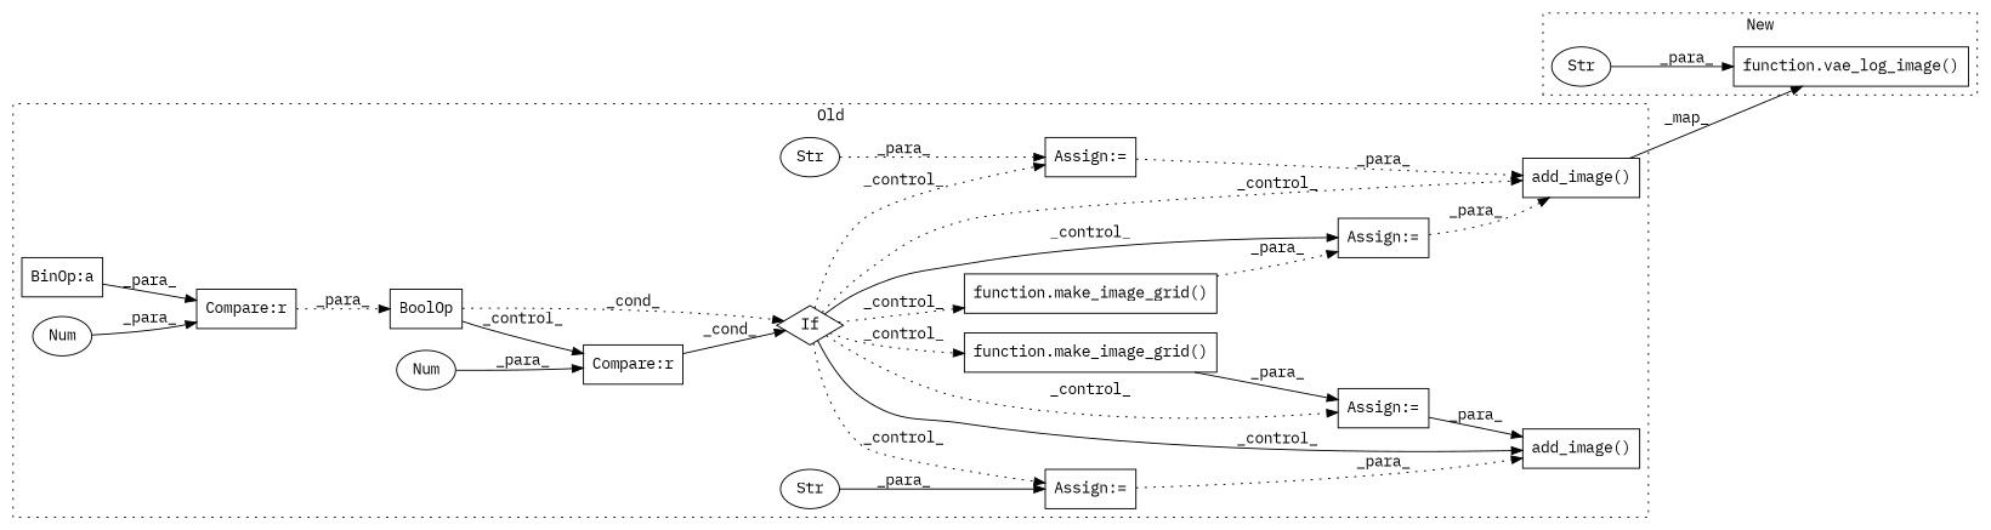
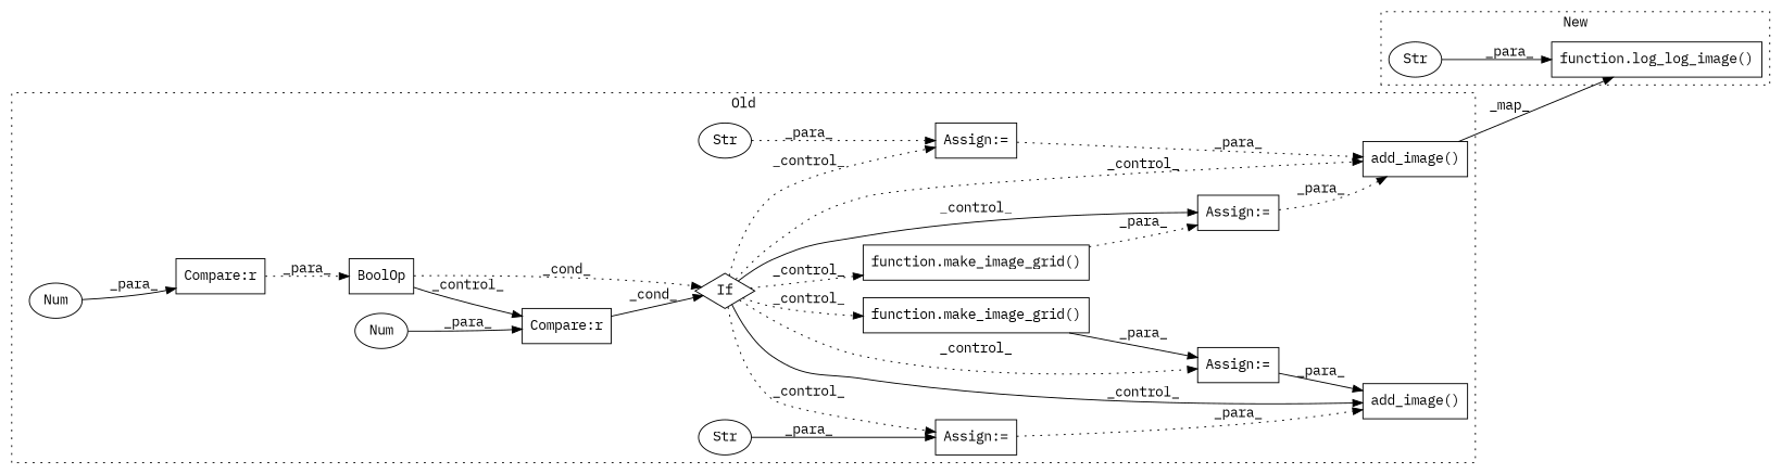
  digraph {
    fontname="IBM Plex Mono"
    rankdir=LR
    node [a=75 fontname="IBM Plex Mono" l=3 shape=box]
    edge [fontname="IBM Plex Mono" style=dotted]
    n1 [l="33,31" label="add_image()" s="9270,9318"]
    n2 [a=96 label=If s=9086 shape=diamond]
-   n3 [a=82 label="BinOp:a" s=9039]
    n4 [a=40 l=21 label="Compare:r" s=9089]
    n5 [a=40 l=49 label="Compare:r" s=9023]
    n6 [a=72 l=74 label=BoolOp s=8998]
    n7 [l="33,31" label="add_image()" s="9416,9470"]
    n8 [a=76 l=1 label=Num s=9071 shape=ellipse]
    n9 [a=76 l=1 label=Num s=9109 shape=ellipse]
    n10 [l="16,1" label="function.make_image_grid()" s="9194,9214"]
    n11 [a=68 label="Assign:=" s=9376]
    n12 [a=66 l=20 label=Str s=9379 shape=ellipse]
    n13 [l="16,1" label="function.make_image_grid()" s="9137,9154"]
    n14 [a=68 label="Assign:=" s=9191]
    n15 [a=68 label="Assign:=" s=9134]
    n16 [a=68 label="Assign:=" s=9239]
    n17 [a=66 l=11 label=Str s=9242 shape=ellipse]
-   n18 [l="14,1" label="function.vae_log_image()" s="7851,7930"]
+   n18 [l="14,1" label="function.log_log_image()" s="7851,7930"]
    n19 [a=66 l=5 label=Str s=7880 shape=ellipse]
    subgraph cluster_1 {
      label=Old
      style=dotted
      n1
      n2
-     n3
      n4
      n5
      n6
      n7
      n8
      n9
      n10
      n11
      n12
      n13
      n14
      n15
      n16
      n17
    }
    subgraph cluster_2 {
      label=New
      style=dotted
      n18
      n19
    }
    n1 -> n18 [label=_map_ style=solid]
    n2 -> n1 [label=_control_]
    n2 -> n7 [label=_control_ style=solid]
    n2 -> n10 [label=_control_]
    n2 -> n11 [label=_control_]
    n2 -> n13 [label=_control_]
    n2 -> n14 [label=_control_]
    n2 -> n15 [label=_control_ style=solid]
    n2 -> n16 [label=_control_]
-   n3 -> n5 [label=_para_ style=solid]
    n4 -> n2 [label=_cond_ style=solid]
    n5 -> n6 [label=_para_]
    n6 -> n2 [label=_cond_]
    n6 -> n4 [label=_control_ style=solid]
    n8 -> n5 [label=_para_ style=solid]
    n9 -> n4 [label=_para_ style=solid]
    n10 -> n14 [label=_para_ style=solid]
    n11 -> n7 [label=_para_]
    n12 -> n11 [label=_para_ style=solid]
    n13 -> n15 [label=_para_]
    n14 -> n7 [label=_para_ style=solid]
    n15 -> n1 [label=_para_]
    n16 -> n1 [label=_para_]
    n17 -> n16 [label=_para_]
    n19 -> n18 [label=_para_ style=solid]
  }
